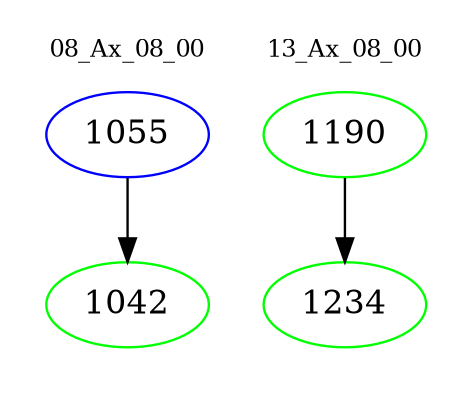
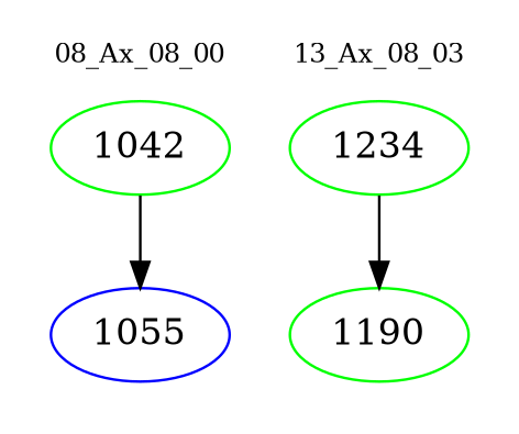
  digraph {
    node [color=green]
    edge [color=black]
    n1 [label=1042]
    n2 [color=blue label=1055]
    n3 [label=1234]
    n4 [label=1190]
    subgraph cluster_1 {
      color=white
      fontsize=10
      label="08_Ax_08_00"
      n1
      n2
    }
    subgraph cluster_2 {
      color=white
      fontsize=10
-     label="13_Ax_08_00"
+     label="13_Ax_08_03"
      n3
      n4
    }
-   n2 -> n1
-   n4 -> n3
+   n1 -> n2
+   n3 -> n4
  }
